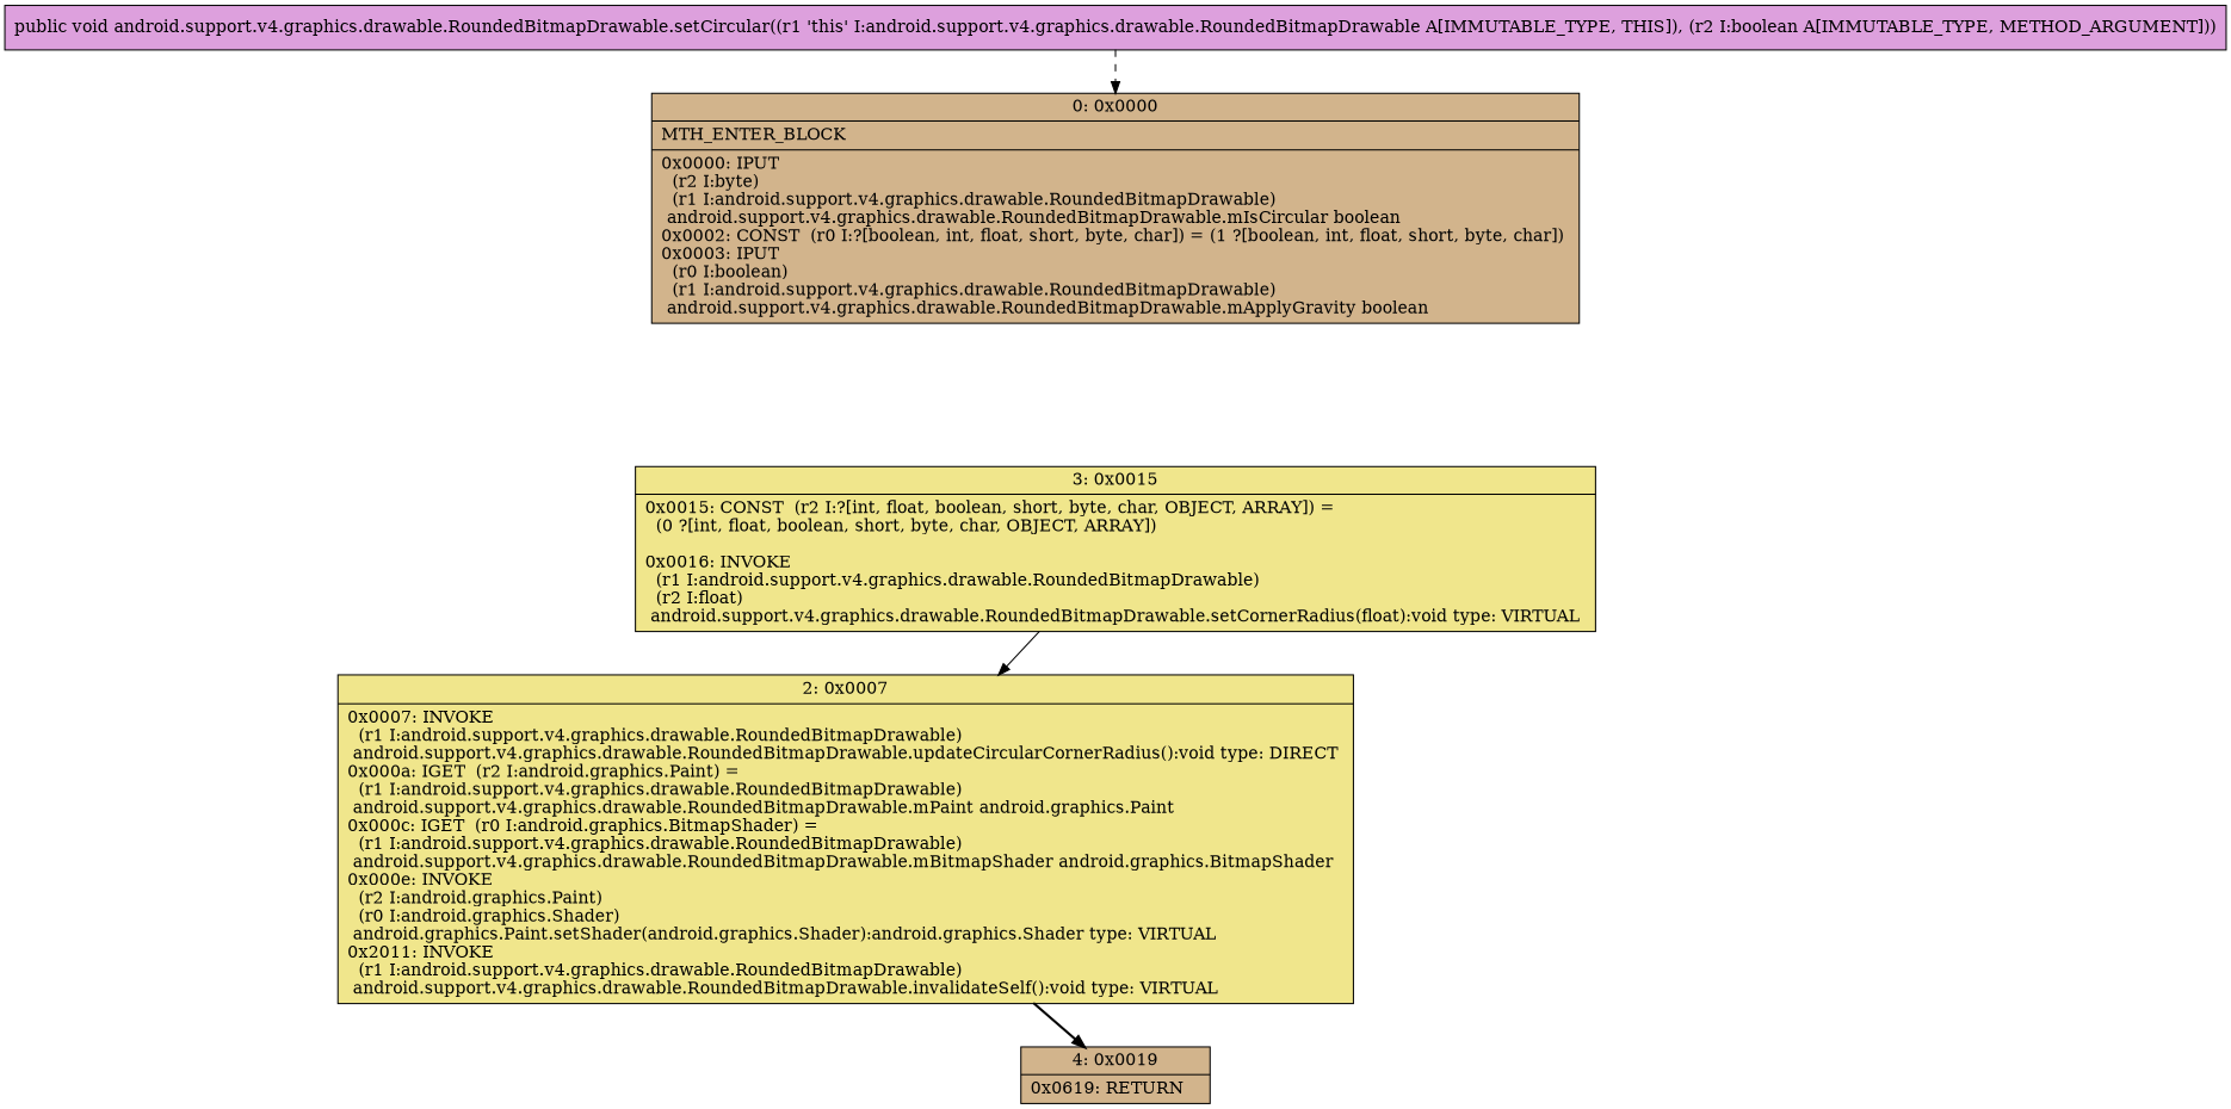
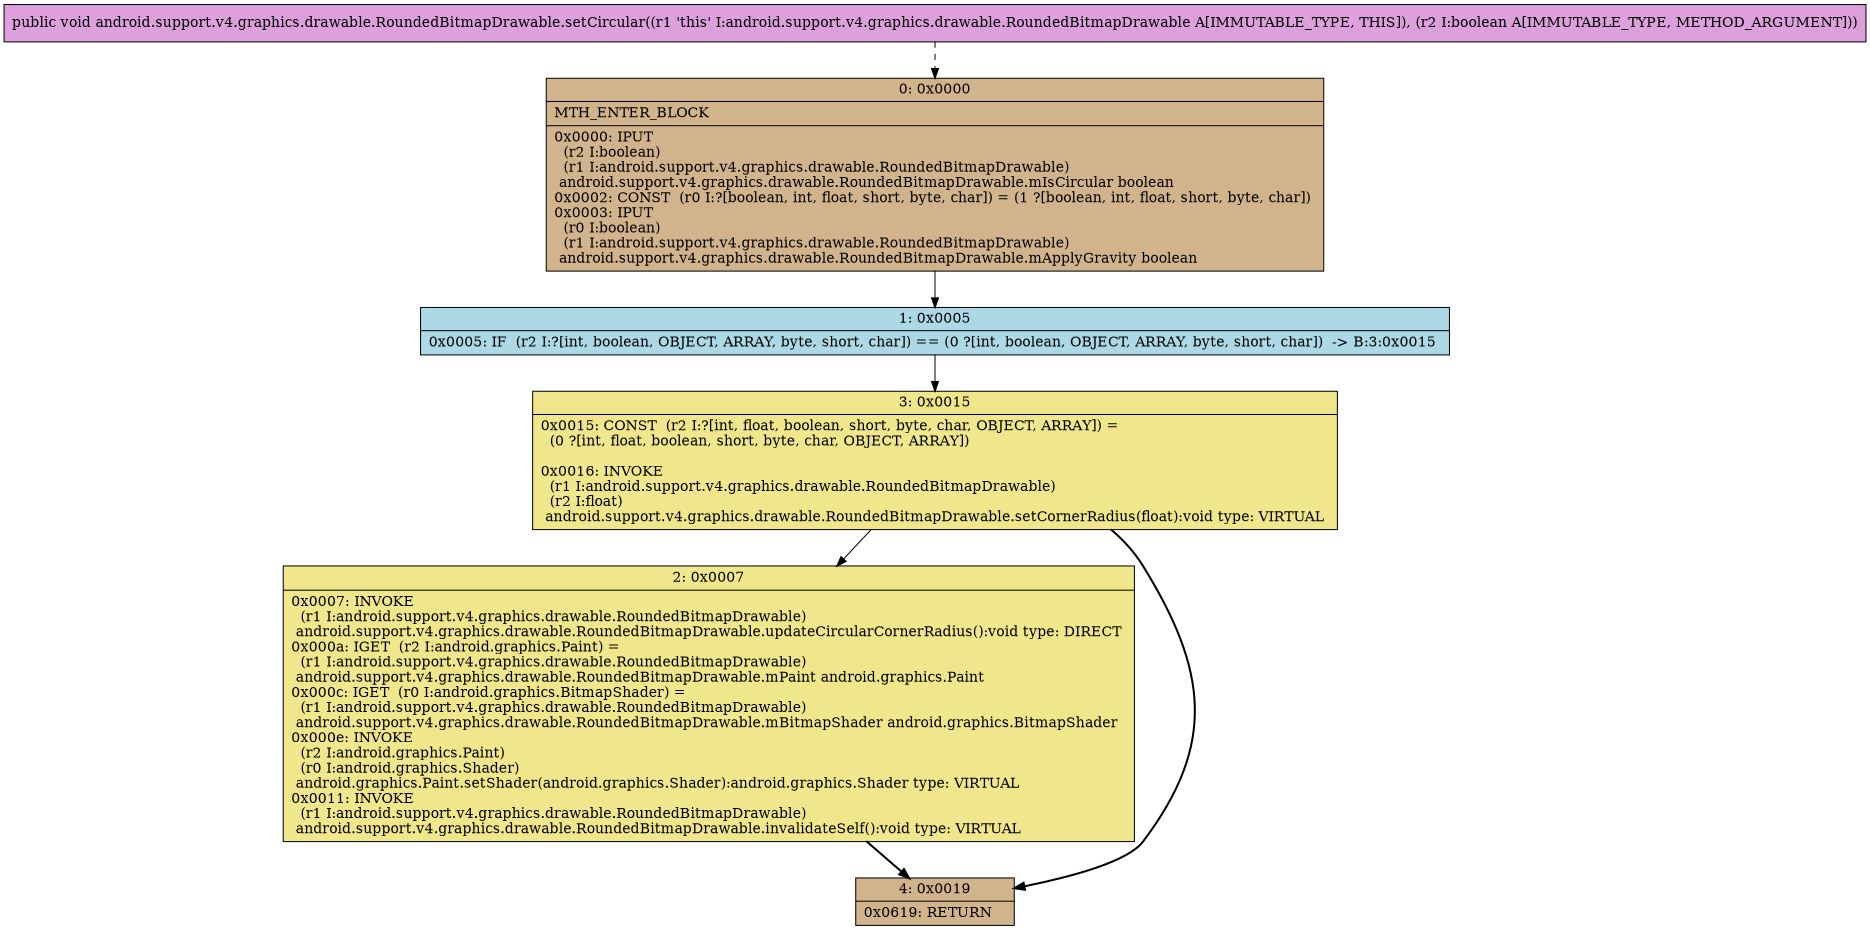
  digraph {
    node [fillcolor=tan shape=record style=filled]
    edge [style=solid]
-   n1 [label="{0\:\ 0x0000|MTH_ENTER_BLOCK\l|0x0000: IPUT  \l  (r2 I:byte)\l  (r1 I:android.support.v4.graphics.drawable.RoundedBitmapDrawable)\l android.support.v4.graphics.drawable.RoundedBitmapDrawable.mIsCircular boolean \l0x0002: CONST  (r0 I:?[boolean, int, float, short, byte, char]) = (1 ?[boolean, int, float, short, byte, char]) \l0x0003: IPUT  \l  (r0 I:boolean)\l  (r1 I:android.support.v4.graphics.drawable.RoundedBitmapDrawable)\l android.support.v4.graphics.drawable.RoundedBitmapDrawable.mApplyGravity boolean \l}"]
+   n1 [label="{0\:\ 0x0000|MTH_ENTER_BLOCK\l|0x0000: IPUT  \l  (r2 I:boolean)\l  (r1 I:android.support.v4.graphics.drawable.RoundedBitmapDrawable)\l android.support.v4.graphics.drawable.RoundedBitmapDrawable.mIsCircular boolean \l0x0002: CONST  (r0 I:?[boolean, int, float, short, byte, char]) = (1 ?[boolean, int, float, short, byte, char]) \l0x0003: IPUT  \l  (r0 I:boolean)\l  (r1 I:android.support.v4.graphics.drawable.RoundedBitmapDrawable)\l android.support.v4.graphics.drawable.RoundedBitmapDrawable.mApplyGravity boolean \l}"]
+   n2 [fillcolor=lightblue label="{1\:\ 0x0005|0x0005: IF  (r2 I:?[int, boolean, OBJECT, ARRAY, byte, short, char]) == (0 ?[int, boolean, OBJECT, ARRAY, byte, short, char])  \-\> B:3:0x0015 \l}"]
    n3 [fillcolor=khaki label="{3\:\ 0x0015|0x0015: CONST  (r2 I:?[int, float, boolean, short, byte, char, OBJECT, ARRAY]) = \l  (0 ?[int, float, boolean, short, byte, char, OBJECT, ARRAY])\l \l0x0016: INVOKE  \l  (r1 I:android.support.v4.graphics.drawable.RoundedBitmapDrawable)\l  (r2 I:float)\l android.support.v4.graphics.drawable.RoundedBitmapDrawable.setCornerRadius(float):void type: VIRTUAL \l}"]
-   n4 [fillcolor=khaki label="{2\:\ 0x0007|0x0007: INVOKE  \l  (r1 I:android.support.v4.graphics.drawable.RoundedBitmapDrawable)\l android.support.v4.graphics.drawable.RoundedBitmapDrawable.updateCircularCornerRadius():void type: DIRECT \l0x000a: IGET  (r2 I:android.graphics.Paint) = \l  (r1 I:android.support.v4.graphics.drawable.RoundedBitmapDrawable)\l android.support.v4.graphics.drawable.RoundedBitmapDrawable.mPaint android.graphics.Paint \l0x000c: IGET  (r0 I:android.graphics.BitmapShader) = \l  (r1 I:android.support.v4.graphics.drawable.RoundedBitmapDrawable)\l android.support.v4.graphics.drawable.RoundedBitmapDrawable.mBitmapShader android.graphics.BitmapShader \l0x000e: INVOKE  \l  (r2 I:android.graphics.Paint)\l  (r0 I:android.graphics.Shader)\l android.graphics.Paint.setShader(android.graphics.Shader):android.graphics.Shader type: VIRTUAL \l0x2011: INVOKE  \l  (r1 I:android.support.v4.graphics.drawable.RoundedBitmapDrawable)\l android.support.v4.graphics.drawable.RoundedBitmapDrawable.invalidateSelf():void type: VIRTUAL \l}"]
+   n4 [fillcolor=khaki label="{2\:\ 0x0007|0x0007: INVOKE  \l  (r1 I:android.support.v4.graphics.drawable.RoundedBitmapDrawable)\l android.support.v4.graphics.drawable.RoundedBitmapDrawable.updateCircularCornerRadius():void type: DIRECT \l0x000a: IGET  (r2 I:android.graphics.Paint) = \l  (r1 I:android.support.v4.graphics.drawable.RoundedBitmapDrawable)\l android.support.v4.graphics.drawable.RoundedBitmapDrawable.mPaint android.graphics.Paint \l0x000c: IGET  (r0 I:android.graphics.BitmapShader) = \l  (r1 I:android.support.v4.graphics.drawable.RoundedBitmapDrawable)\l android.support.v4.graphics.drawable.RoundedBitmapDrawable.mBitmapShader android.graphics.BitmapShader \l0x000e: INVOKE  \l  (r2 I:android.graphics.Paint)\l  (r0 I:android.graphics.Shader)\l android.graphics.Paint.setShader(android.graphics.Shader):android.graphics.Shader type: VIRTUAL \l0x0011: INVOKE  \l  (r1 I:android.support.v4.graphics.drawable.RoundedBitmapDrawable)\l android.support.v4.graphics.drawable.RoundedBitmapDrawable.invalidateSelf():void type: VIRTUAL \l}"]
    n5 [label="{4\:\ 0x0019|0x0619: RETURN   \l}"]
    n6 [fillcolor=plum label="{public void android.support.v4.graphics.drawable.RoundedBitmapDrawable.setCircular((r1 'this' I:android.support.v4.graphics.drawable.RoundedBitmapDrawable A[IMMUTABLE_TYPE, THIS]), (r2 I:boolean A[IMMUTABLE_TYPE, METHOD_ARGUMENT])) }"]
+   n1 -> n2
+   n2 -> n3
    n3 -> n4
+   n3 -> n5 [style=bold]
    n4 -> n5 [style=bold]
    n6 -> n1 [style=dashed]
  }
